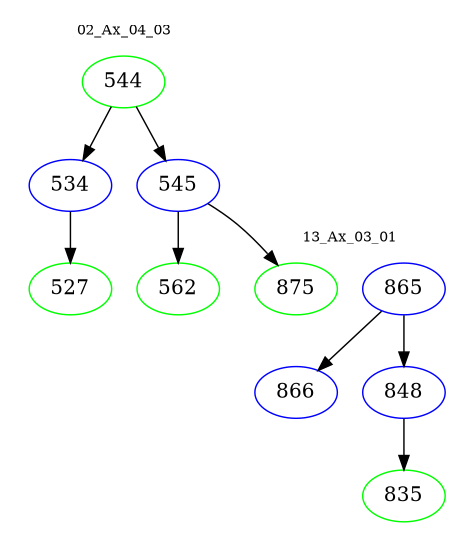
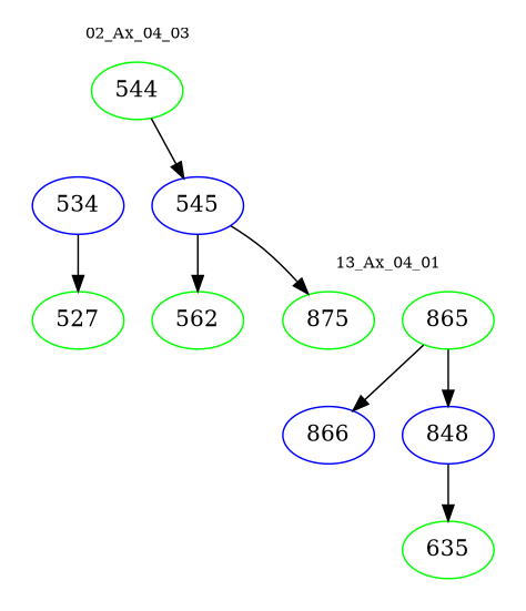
  digraph {
    node [color=green]
    edge [color=black]
    n1 [label=544]
    n2 [color=blue label=534]
    n3 [color=blue label=545]
    n4 [label=527]
    n5 [label=562]
-   n6 [color=blue label=865]
+   n6 [label=865]
    n7 [color=blue label=866]
    n8 [color=blue label=848]
    n9 [label=875]
-   n10 [label=835]
+   n10 [label=635]
    subgraph cluster_1 {
      color=white
      fontsize=10
      label="02_Ax_04_03"
      n1
      n2
      n3
      n4
      n5
    }
    subgraph cluster_2 {
      color=white
      fontsize=10
-     label="13_Ax_03_01"
+     label="13_Ax_04_01"
      n6
      n7
      n8
      n9
      n10
    }
-   n1 -> n2
    n1 -> n3
    n2 -> n4
    n3 -> n5
    n3 -> n9
    n6 -> n7
    n6 -> n8
    n8 -> n10
  }
